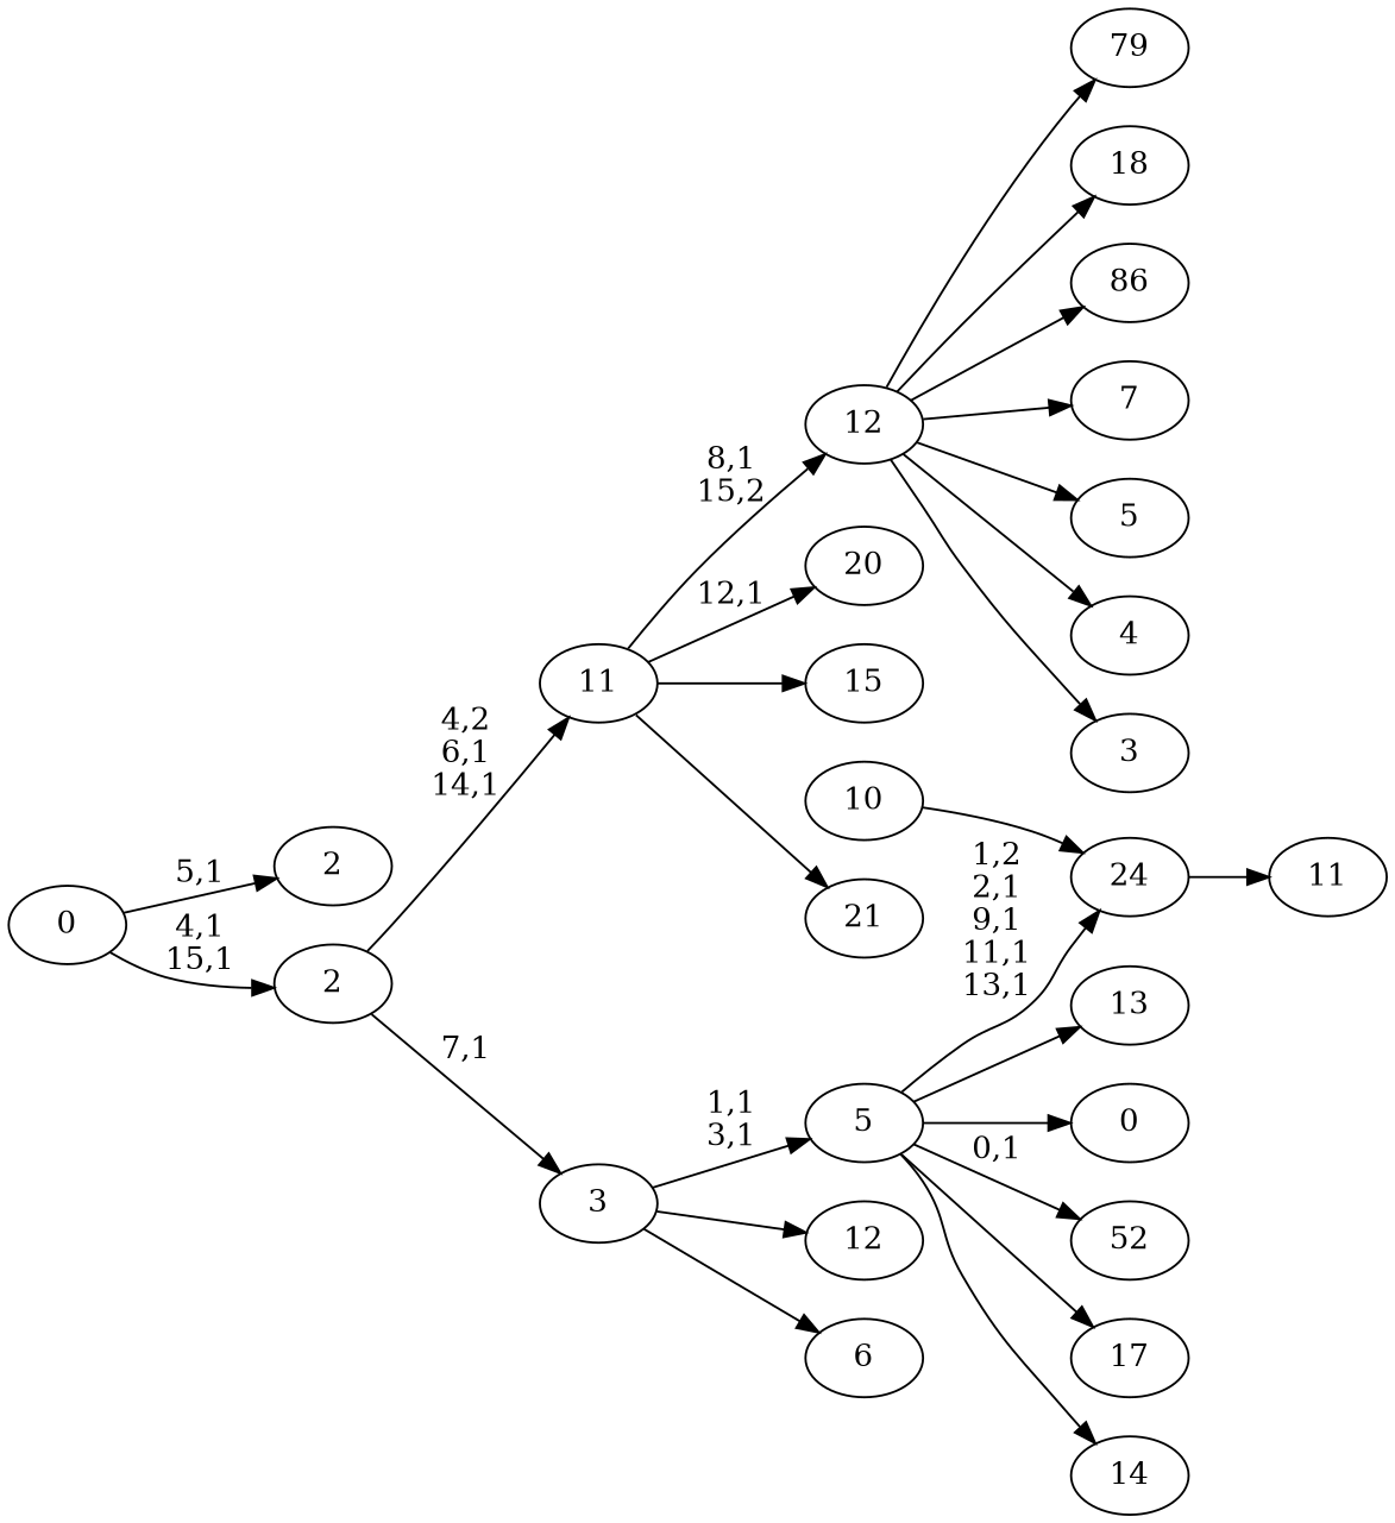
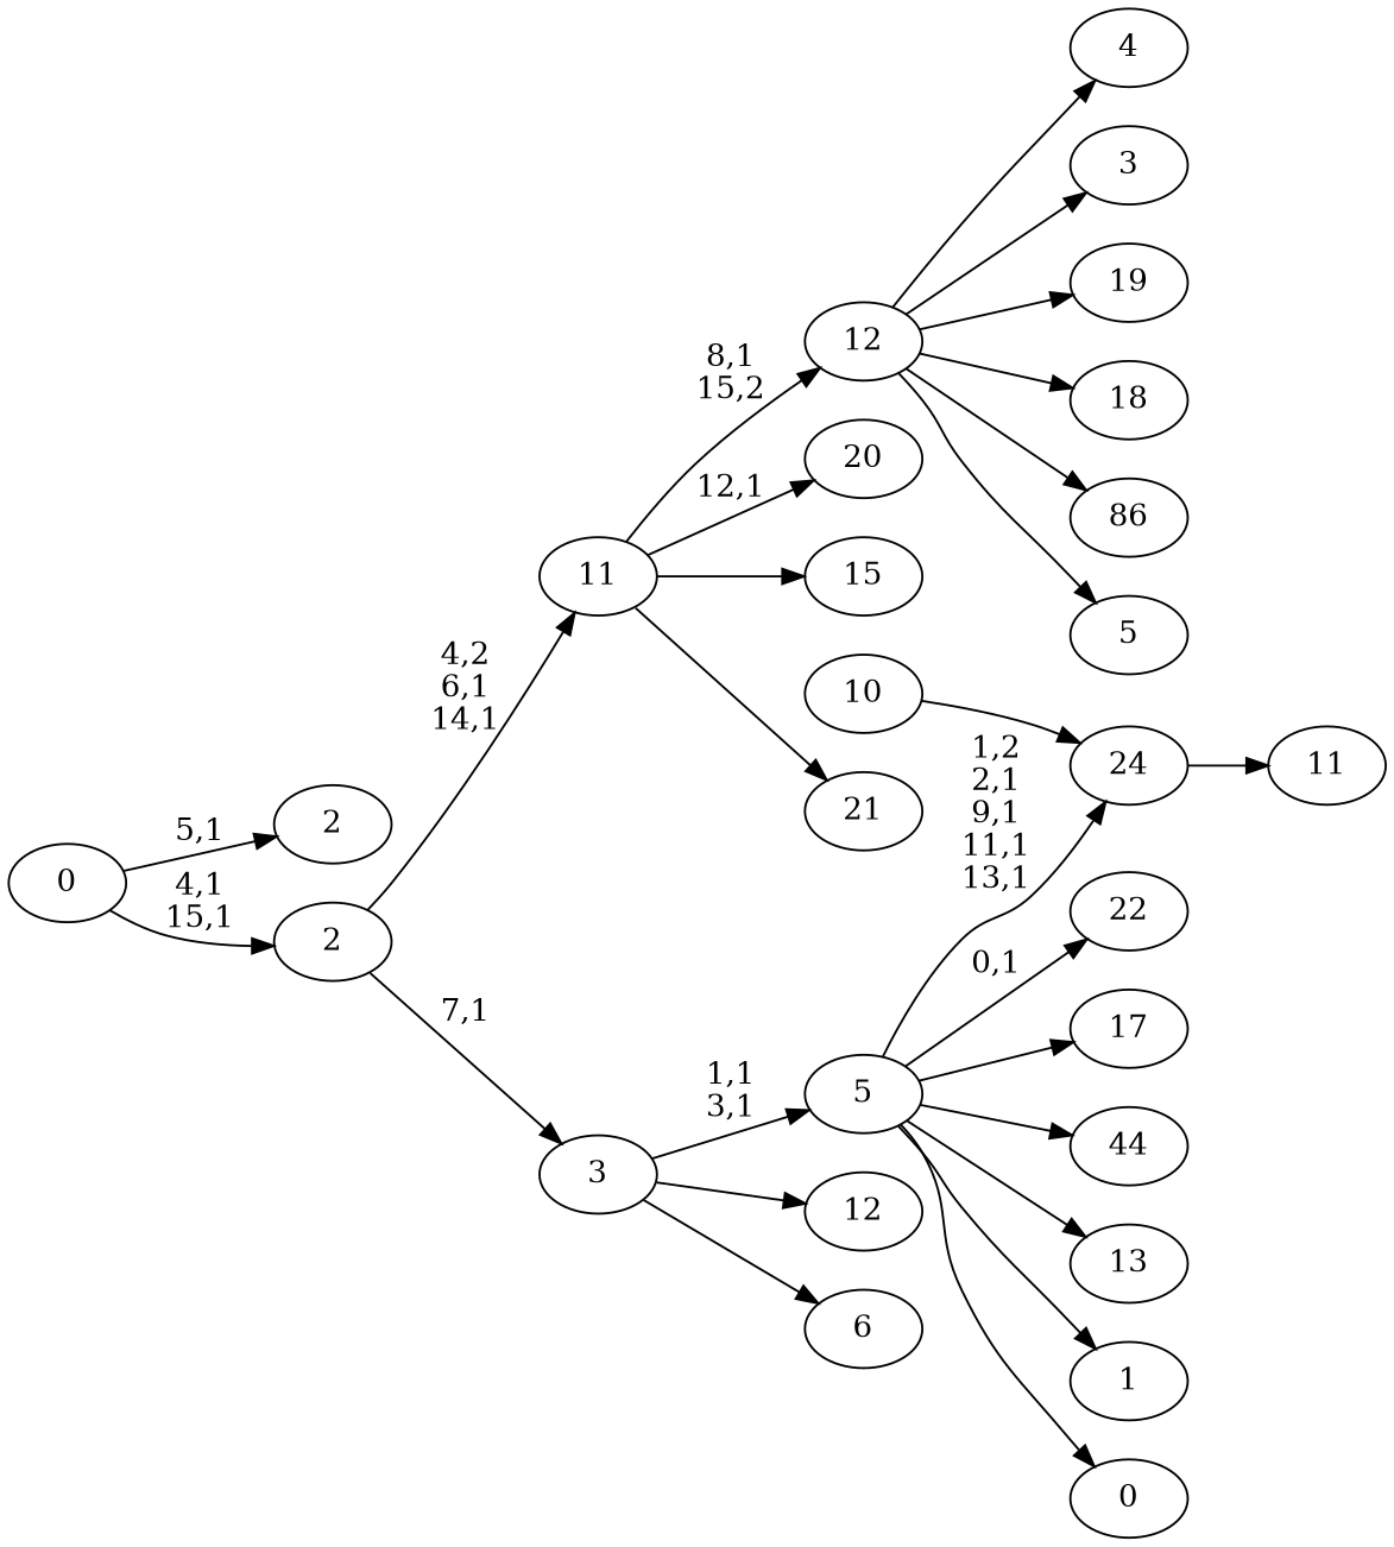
  digraph {
    rankdir=LR
-   n1 [label=52]
+   n1 [label=22]
    n2 [label=21]
    n3 [label=20]
-   n4 [label=79]
+   n4 [label=19]
    n5 [label=18]
    n6 [label=17]
    n7 [label=86]
    n8 [label=15]
-   n9 [label=14]
+   n9 [label=44]
    n10 [label=13]
    n11 [label=12]
    n12 [label=11]
    n13 [label=10]
    24
-   n15 [label=7]
    n16 [label=6]
    n17 [label=5]
    n18 [label=4]
    n19 [label=3]
    12
    11
    n22 [label=2]
+   n23 [label=1]
    n24 [label=0]
    5
    3
    2
    0
    n13 -> 24
    24 -> n12
    12 -> n4
    12 -> n5
    12 -> n7
-   12 -> n15
    12 -> n17
    12 -> n18
    12 -> n19
    11 -> n2
    11 -> n3 [label="12,1"]
    11 -> n8
    11 -> 12 [label="8,1\n15,2"]
    5 -> n1 [label="0,1"]
    5 -> n6
    5 -> n9
    5 -> n10
    5 -> 24 [label="1,2\n2,1\n9,1\n11,1\n13,1"]
+   5 -> n23
    5 -> n24
    3 -> n11
    3 -> n16
    3 -> 5 [label="1,1\n3,1"]
    2 -> 11 [label="4,2\n6,1\n14,1"]
    2 -> 3 [label="7,1"]
    0 -> n22 [label="5,1"]
    0 -> 2 [label="4,1\n15,1"]
  }
